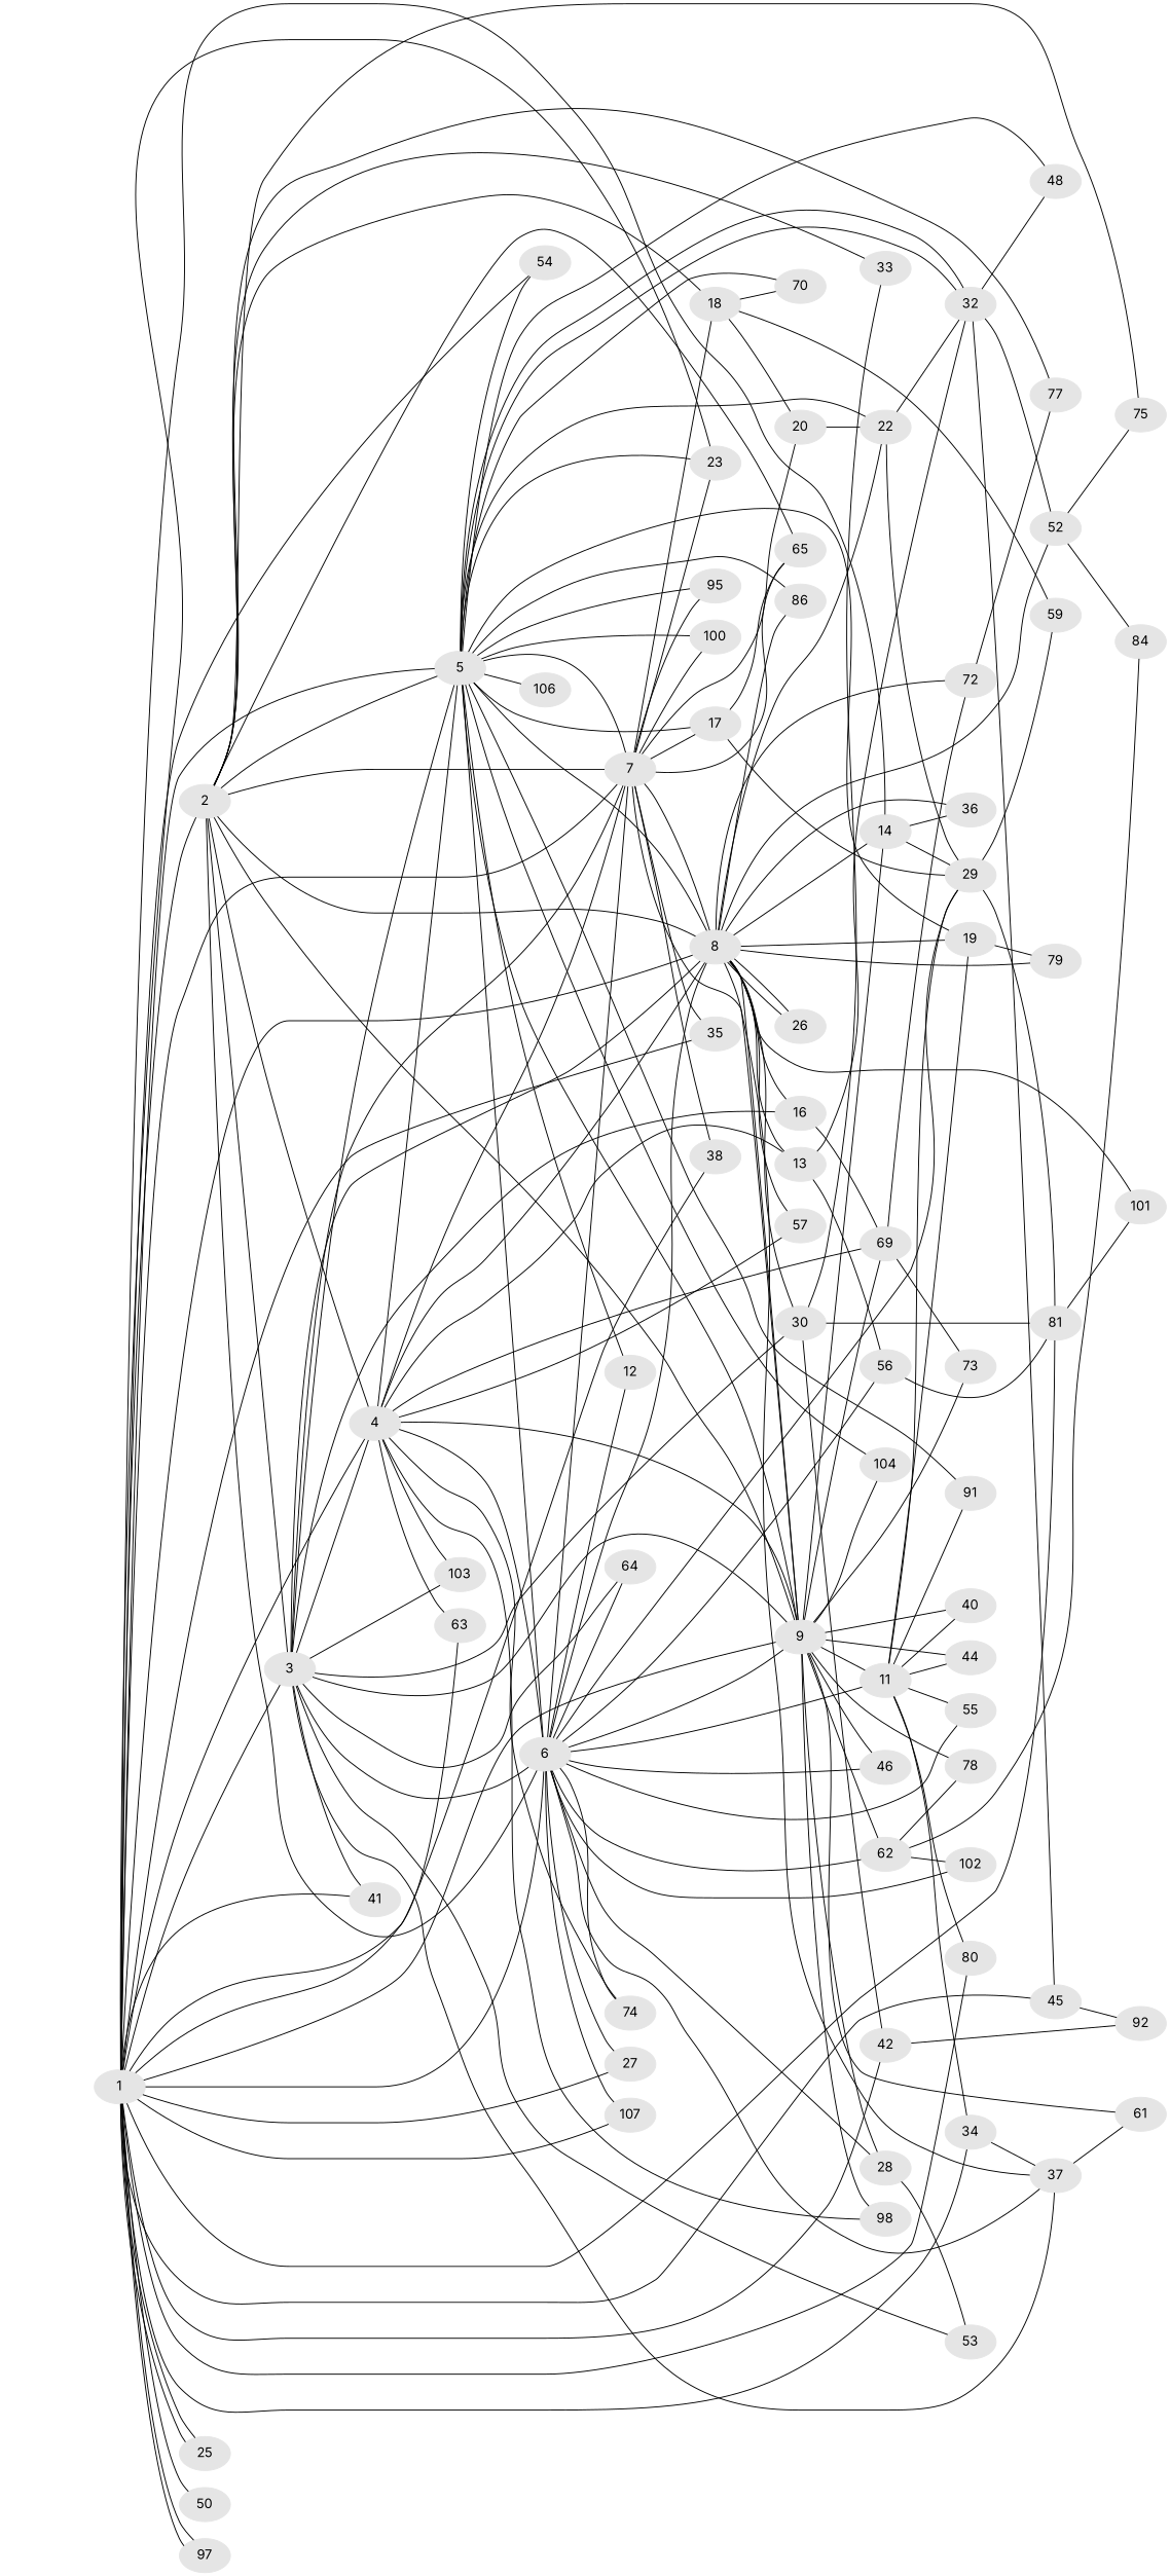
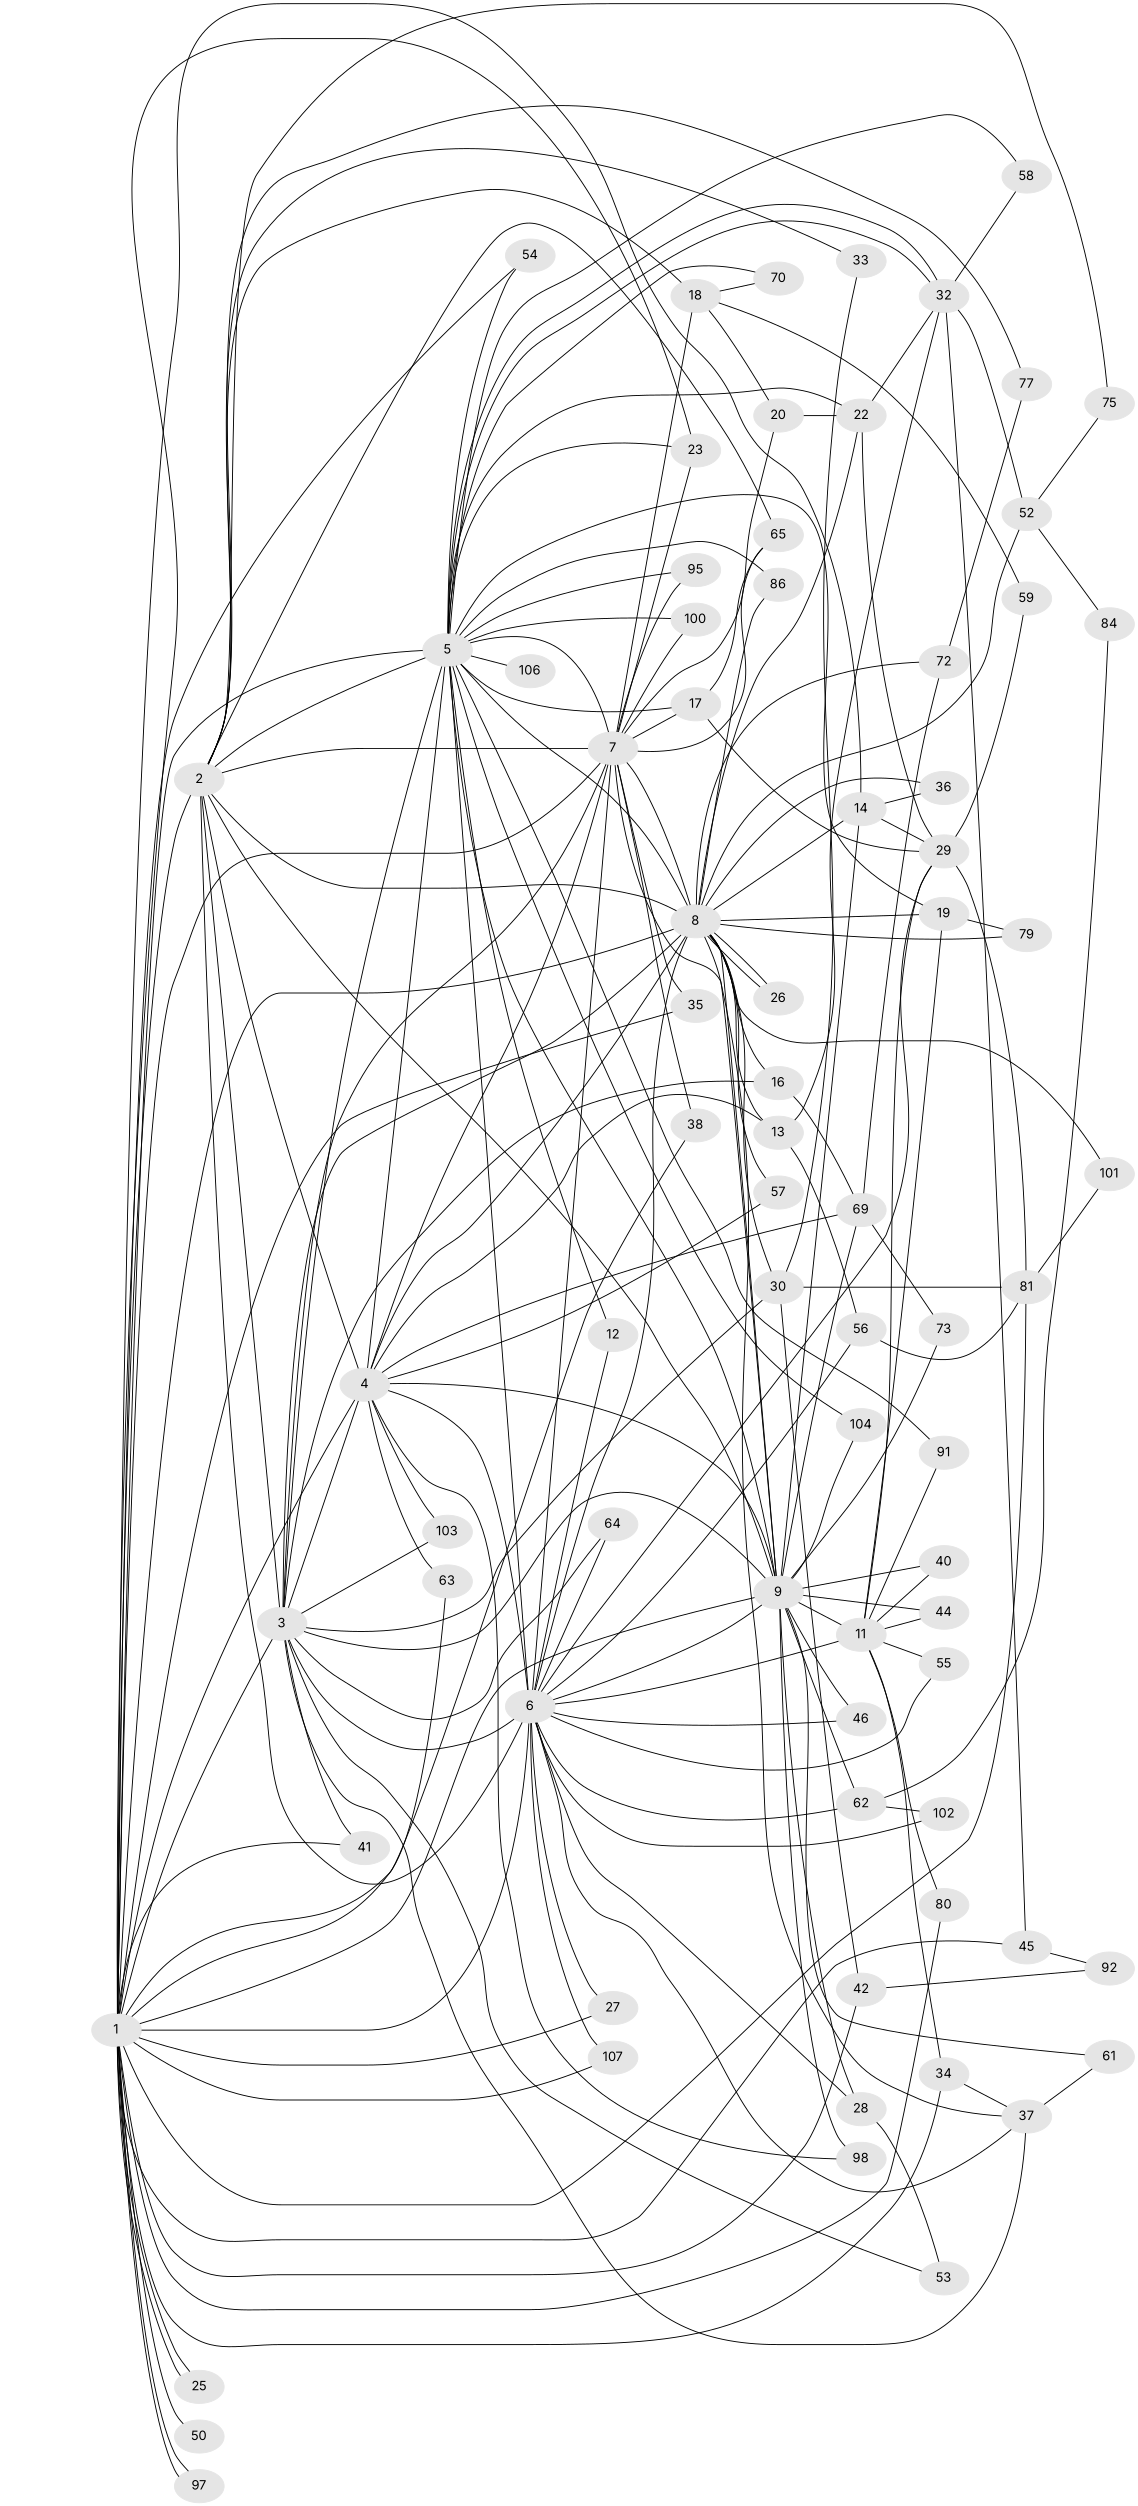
  graph {
    fontname=Inter
    rankdir=LR
    node [color=gray90 fontname=Inter style=filled]
    edge [fontname=Inter]
    1 [super="+21"]
    2 [super="+66"]
    3 [super="+82"]
    4 [super="+71"]
    5 [super="+15"]
    6 [super="+10"]
    7 [super="+58"]
    8 [super="+24"]
    9 [super="+47"]
    14 [super="+90"]
    23 [super="+43"]
    25
    27
    34 [super="+94"]
    35
    38
    41
    42
    45 [super="+60"]
    50
    54
    63
    80
    81 [super="+88"]
    97
    107
    18
    33
    65 [super="+87"]
    75
    77
    16
    30 [super="+85"]
    37 [super="+76"]
    53
    64
    103
    13 [super="+96"]
    57
    69 [super="+105"]
-   74
    98
    12
    17 [super="+67"]
    19 [super="+99"]
    22 [super="+68"]
    32 [super="+83"]
-   48
+   48 [label=58]
    70
    86
    91
    95
    100
    104
    106
    11 [super="+39"]
    28
    29 [super="+31"]
    46
    55
    56
    62
    102
    20 [super="+89"]
    26
    36
    52
    72
    79
    101
    40
    44
    61
    73
-   78
    92
    59
    84
    1 -- 2
    1 -- 3
    1 -- 4
    1 -- 5
    1 -- 6 [weight=2]
    1 -- 7
    1 -- 8
    1 -- 9
    1 -- 14
    1 -- 23
    1 -- 25
    1 -- 25
    1 -- 27
    1 -- 34
    1 -- 35
    1 -- 38
    1 -- 41
    1 -- 42
    1 -- 45 [weight=2]
    1 -- 50 [weight=2]
    1 -- 54
    1 -- 63
    1 -- 80
    1 -- 81
    1 -- 97
    1 -- 97
    1 -- 107
    2 -- 3
    2 -- 4
    2 -- 5
    2 -- 6 [weight=2]
    2 -- 7 [weight=2]
    2 -- 8 [weight=2]
    2 -- 9
    2 -- 18
    2 -- 33
    2 -- 65
    2 -- 75
    2 -- 77
    3 -- 4
    3 -- 5
    3 -- 6 [weight=2]
    3 -- 7
    3 -- 8 [weight=2]
    3 -- 9
    3 -- 41
    3 -- 16
    3 -- 30
    3 -- 37
    3 -- 53
    3 -- 64
    3 -- 103
    4 -- 5
    4 -- 6 [weight=2]
    4 -- 7
    4 -- 8
    4 -- 9 [weight=2]
    4 -- 63
    4 -- 103
    4 -- 13
    4 -- 57
    4 -- 69
-   4 -- 74
    4 -- 98
    5 -- 6 [weight=3]
    5 -- 7
    5 -- 8
    5 -- 9
    5 -- 23 [weight=2]
    5 -- 54
    5 -- 12
    5 -- 17
    5 -- 19
    5 -- 22
    5 -- 32
    5 -- 32
    5 -- 48
    5 -- 70
    5 -- 86
    5 -- 91
    5 -- 95
    5 -- 100
    5 -- 104
    5 -- 106 [weight=2]
    6 -- 7 [weight=2]
    6 -- 8 [weight=2]
    6 -- 9 [weight=3]
    6 -- 27
    6 -- 107
    6 -- 37
    6 -- 64
-   6 -- 74
    6 -- 12
    6 -- 11 [weight=2]
    6 -- 28
    6 -- 29
    6 -- 46
    6 -- 55
    6 -- 56
    6 -- 62
    6 -- 102
    7 -- 8
    7 -- 9
    7 -- 23
    7 -- 35
    7 -- 38
    7 -- 18
    7 -- 65
    7 -- 17
    7 -- 95
    7 -- 100
    7 -- 20
    8 -- 9
    8 -- 14
    8 -- 16
    8 -- 30
    8 -- 37
    8 -- 13
    8 -- 57
    8 -- 19
    8 -- 22
    8 -- 86
    8 -- 26
    8 -- 26
    8 -- 36
    8 -- 52
    8 -- 72
    8 -- 79
    8 -- 101
    9 -- 14
    9 -- 69
    9 -- 98
    9 -- 104
    9 -- 11
    9 -- 28
    9 -- 46
    9 -- 62
    9 -- 40
    9 -- 44
    9 -- 61
    9 -- 73
-   9 -- 78
    14 -- 29
    14 -- 36
    34 -- 37
    42 -- 92
    45 -- 92
    81 -- 101
    18 -- 70
    18 -- 20
    18 -- 59
    16 -- 69
    30 -- 42
    30 -- 81
    30 -- 33
    37 -- 61
    13 -- 32
    13 -- 56
    69 -- 72
    69 -- 73
    17 -- 65
    17 -- 29
    19 -- 79
    22 -- 32
    22 -- 29
    32 -- 45
    32 -- 48
    32 -- 52
    11 -- 34
    11 -- 80
    11 -- 19
    11 -- 91
    11 -- 29
    11 -- 55
    11 -- 40
    11 -- 44
    28 -- 53
    29 -- 81
    29 -- 59
    56 -- 81
    62 -- 102
-   62 -- 78
    62 -- 84
    20 -- 22
    52 -- 75
    52 -- 84
    72 -- 77
  }
